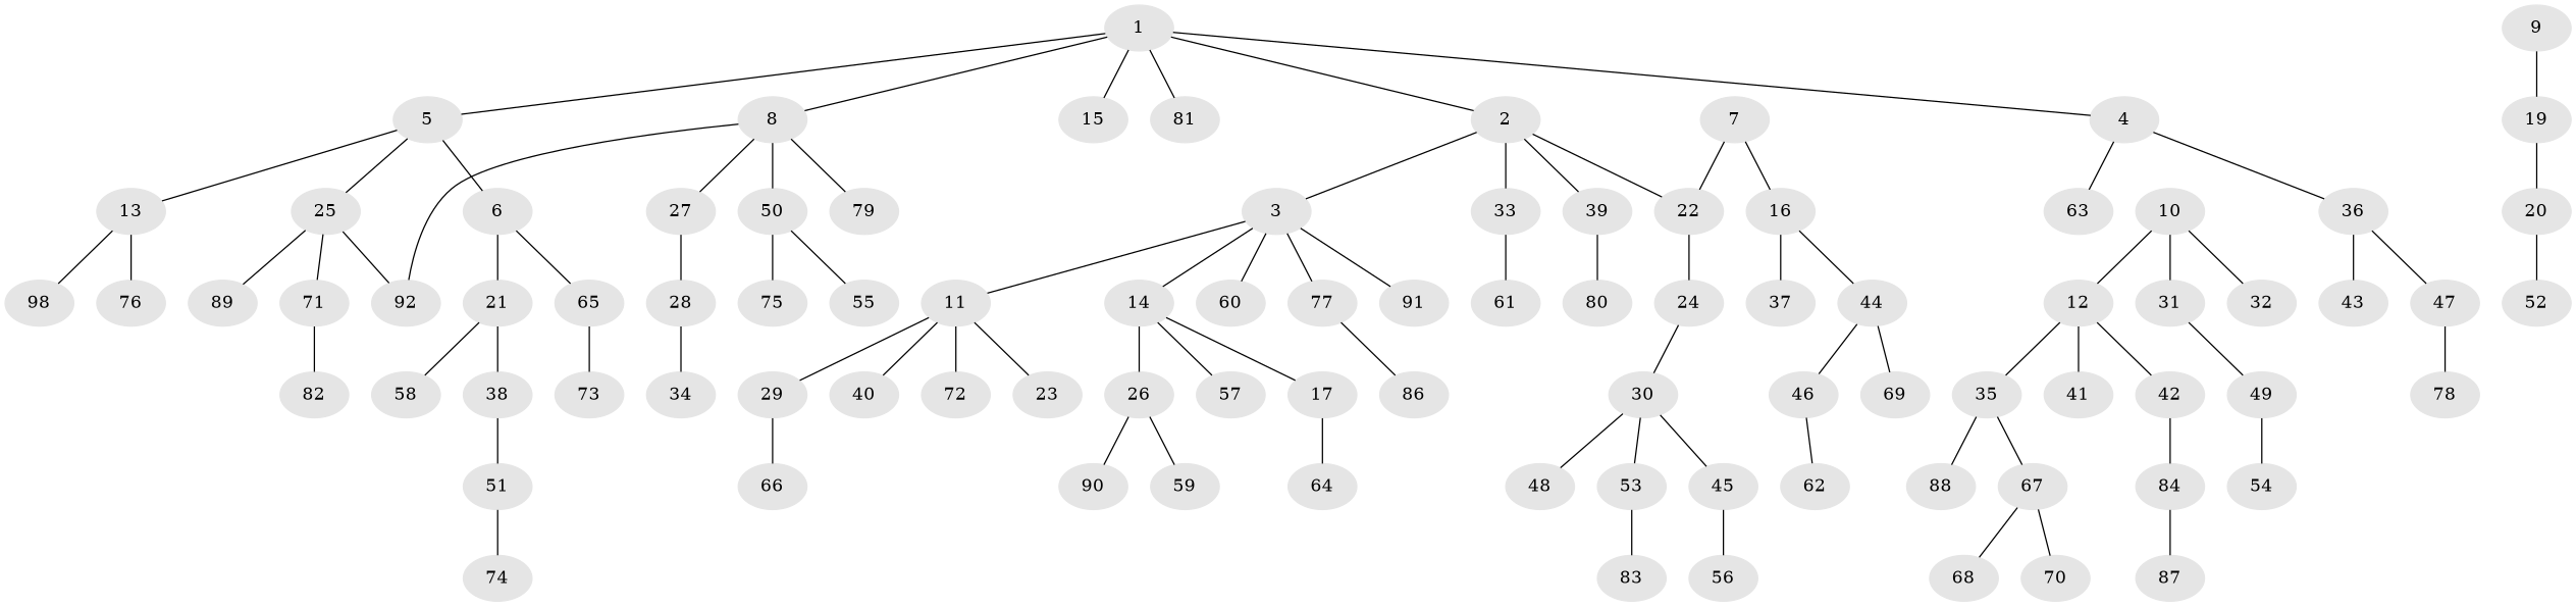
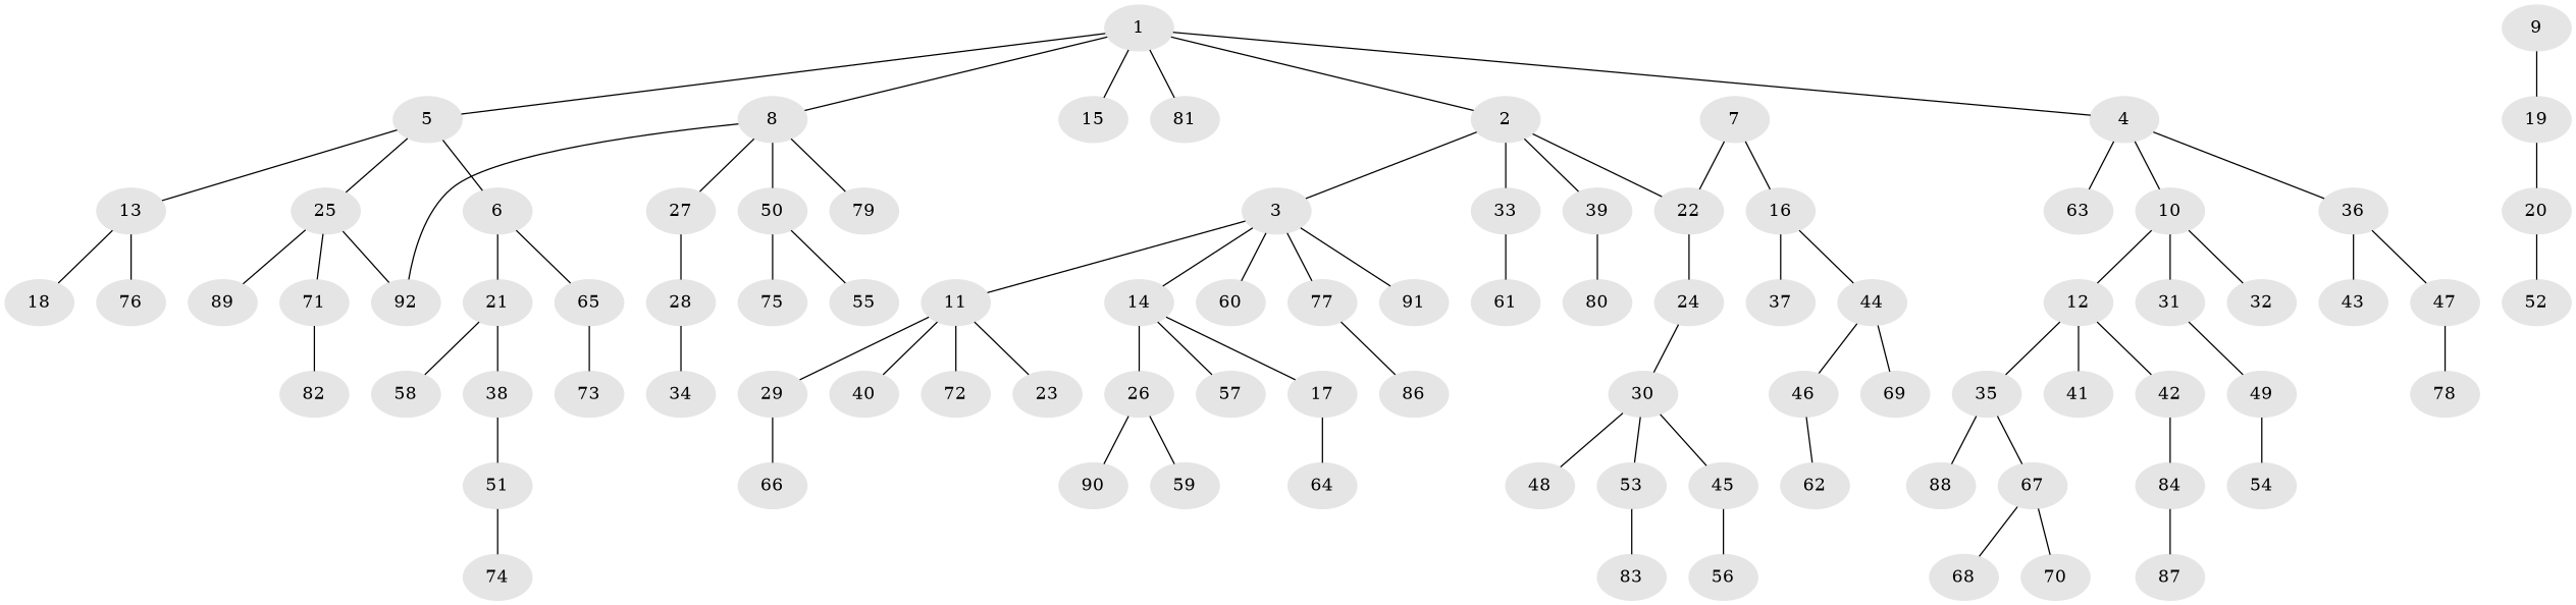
  graph {
    fontname="DejaVu Serif"
    node [color=gray90 fontname="DejaVu Serif" style=filled]
    edge [fontname="DejaVu Serif"]
    1
    2
    4
    5
    8
    15
    81
    3
    33
    39
    22
    10
    36
    63
    6
    13
    25
    27
    50
    79
    92
    11
    14
    60
    77
    91
    7
    16
    61
    80
    23
    29
    40
    72
    17
    26
    57
    86
    12
    31
    32
    43
    47
    21
    65
-   18 [label=98]
+   18
    76
    71
    89
    38
    58
    73
    37
    44
    24
    9
    19
    28
    55
    75
    20
    35
    41
    42
    49
    66
    67
    88
    84
    64
    59
    90
    46
    69
    52
    51
    30
    45
    48
    53
    82
    34
    56
    83
    54
    68
    70
    78
    74
    87
    62
    1 -- 2
    1 -- 4
    1 -- 5
    1 -- 8
    1 -- 15
    1 -- 81
    2 -- 3
    2 -- 33
    2 -- 39
    2 -- 22
+   4 -- 10
    4 -- 36
    4 -- 63
    5 -- 6
    5 -- 13
    5 -- 25
    8 -- 27
    8 -- 50
    8 -- 79
    8 -- 92
    3 -- 11
    3 -- 14
    3 -- 60
    3 -- 77
    3 -- 91
    33 -- 61
    39 -- 80
    22 -- 24
    10 -- 12
    10 -- 31
    10 -- 32
    36 -- 43
    36 -- 47
    6 -- 21
    6 -- 65
    13 -- 18
    13 -- 76
    25 -- 92
    25 -- 71
    25 -- 89
    27 -- 28
    50 -- 55
    50 -- 75
    11 -- 23
    11 -- 29
    11 -- 40
    11 -- 72
    14 -- 17
    14 -- 26
    14 -- 57
    77 -- 86
    7 -- 22
    7 -- 16
    16 -- 37
    16 -- 44
    29 -- 66
    17 -- 64
    26 -- 59
    26 -- 90
    12 -- 35
    12 -- 41
    12 -- 42
    31 -- 49
    47 -- 78
    21 -- 38
    21 -- 58
    65 -- 73
    71 -- 82
    38 -- 51
    44 -- 46
    44 -- 69
    24 -- 30
    9 -- 19
    19 -- 20
    28 -- 34
    20 -- 52
    35 -- 67
    35 -- 88
    42 -- 84
    49 -- 54
    67 -- 68
    67 -- 70
    84 -- 87
    46 -- 62
    51 -- 74
    30 -- 45
    30 -- 48
    30 -- 53
    45 -- 56
    53 -- 83
  }
